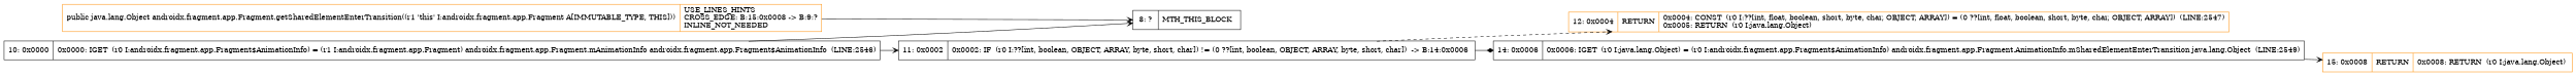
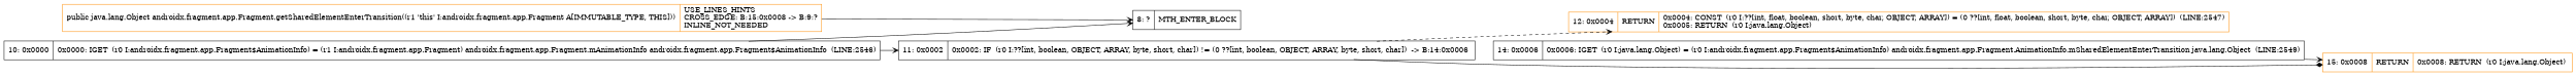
  digraph {
    rankdir=LR
    node [color=black shape=record]
    edge [arrowhead=vee]
-   n1 [label="{8\:\ ?|MTH_THIS_BLOCK\l}"]
+   n1 [label="{8\:\ ?|MTH_ENTER_BLOCK\l}"]
    n2 [label="{10\:\ 0x0000|0x0000: IGET  (r0 I:androidx.fragment.app.Fragment$AnimationInfo) = (r1 I:androidx.fragment.app.Fragment) androidx.fragment.app.Fragment.mAnimationInfo androidx.fragment.app.Fragment$AnimationInfo  (LINE:2546)\l}"]
    n3 [label="{11\:\ 0x0002|0x0002: IF  (r0 I:??[int, boolean, OBJECT, ARRAY, byte, short, char]) != (0 ??[int, boolean, OBJECT, ARRAY, byte, short, char])  \-\> B:14:0x0006 \l}"]
    n4 [color=darkorange label="{12\:\ 0x0004|RETURN\l|0x0004: CONST  (r0 I:??[int, float, boolean, short, byte, char, OBJECT, ARRAY]) = (0 ??[int, float, boolean, short, byte, char, OBJECT, ARRAY])  (LINE:2547)\l0x0005: RETURN  (r0 I:java.lang.Object) \l}"]
    n5 [label="{14\:\ 0x0006|0x0006: IGET  (r0 I:java.lang.Object) = (r0 I:androidx.fragment.app.Fragment$AnimationInfo) androidx.fragment.app.Fragment.AnimationInfo.mSharedElementEnterTransition java.lang.Object  (LINE:2549)\l}"]
    n6 [color=darkorange label="{15\:\ 0x0008|RETURN\l|0x0008: RETURN  (r0 I:java.lang.Object) \l}"]
    n7 [color=darkorange label="{public java.lang.Object androidx.fragment.app.Fragment.getSharedElementEnterTransition((r1 'this' I:androidx.fragment.app.Fragment A[IMMUTABLE_TYPE, THIS]))  | USE_LINES_HINTS\lCROSS_EDGE: B:15:0x0008 \-\> B:9:?\lINLINE_NOT_NEEDED\l}"]
    n2 -> n1
    n2 -> n3
    n3 -> n4 [style=dashed]
-   n3 -> n5 [arrowhead=diamond]
+   n3 -> n6 [arrowhead=diamond]
    n5 -> n6
    n7 -> n1
  }
